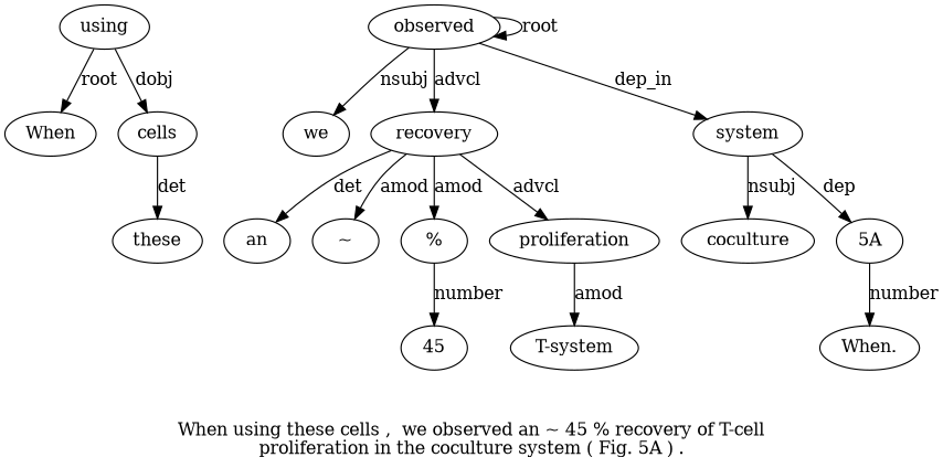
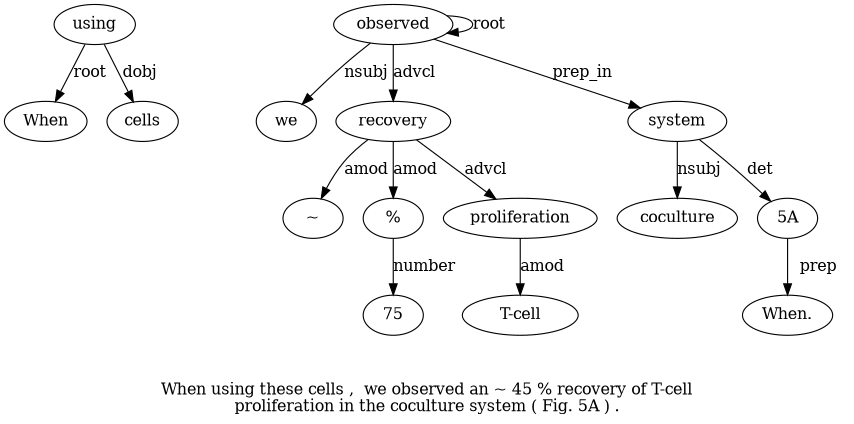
  digraph {
    label="When using these cells ,  we observed an ~ 45 % recovery of T-cell\nproliferation in the coculture system ( Fig. 5A ) ."
    node [fillcolor=white style=filled]
    n1 [label=using]
    n2 [label=When]
    n3 [label=cells]
-   n4 [label=these]
    n5 [label=observed]
    n6 [label=we]
    n7 [label=recovery]
    n8 [label=system]
-   n9 [label=an]
    n10 [label="~"]
    n11 [label="%"]
    n12 [label=proliferation]
    n13 [label=coculture]
    n14 [label="5A"]
-   n15 [label=45]
-   n16 [label="T-system"]
+   n15 [label=75]
+   n16 [label="T-cell"]
    n17 [label="When."]
    n1 -> n2 [label=root]
    n1 -> n3 [label=dobj]
-   n3 -> n4 [label=det]
    n5 -> n5 [label=root]
    n5 -> n6 [label=nsubj]
    n5 -> n7 [label=advcl]
-   n5 -> n8 [label=dep_in]
-   n7 -> n9 [label=det]
+   n5 -> n8 [label=prep_in]
    n7 -> n10 [label=amod]
    n7 -> n11 [label=amod]
    n7 -> n12 [label=advcl]
    n8 -> n13 [label=nsubj]
-   n8 -> n14 [label=dep]
+   n8 -> n14 [label=det]
    n11 -> n15 [label=number]
    n12 -> n16 [label=amod]
-   n14 -> n17 [label=number]
+   n14 -> n17 [label=prep]
  }
